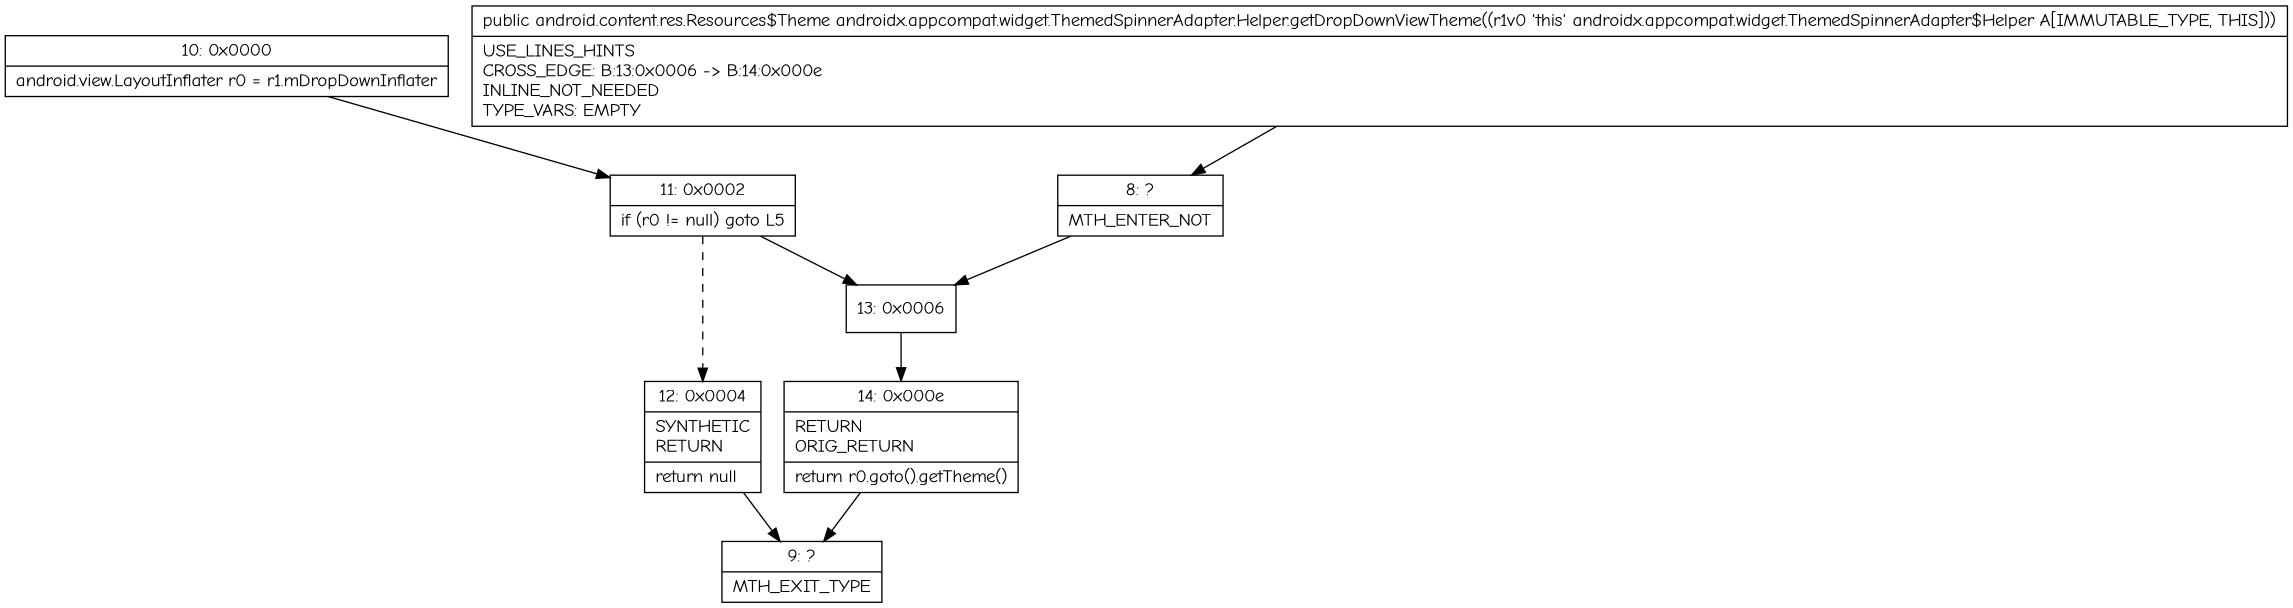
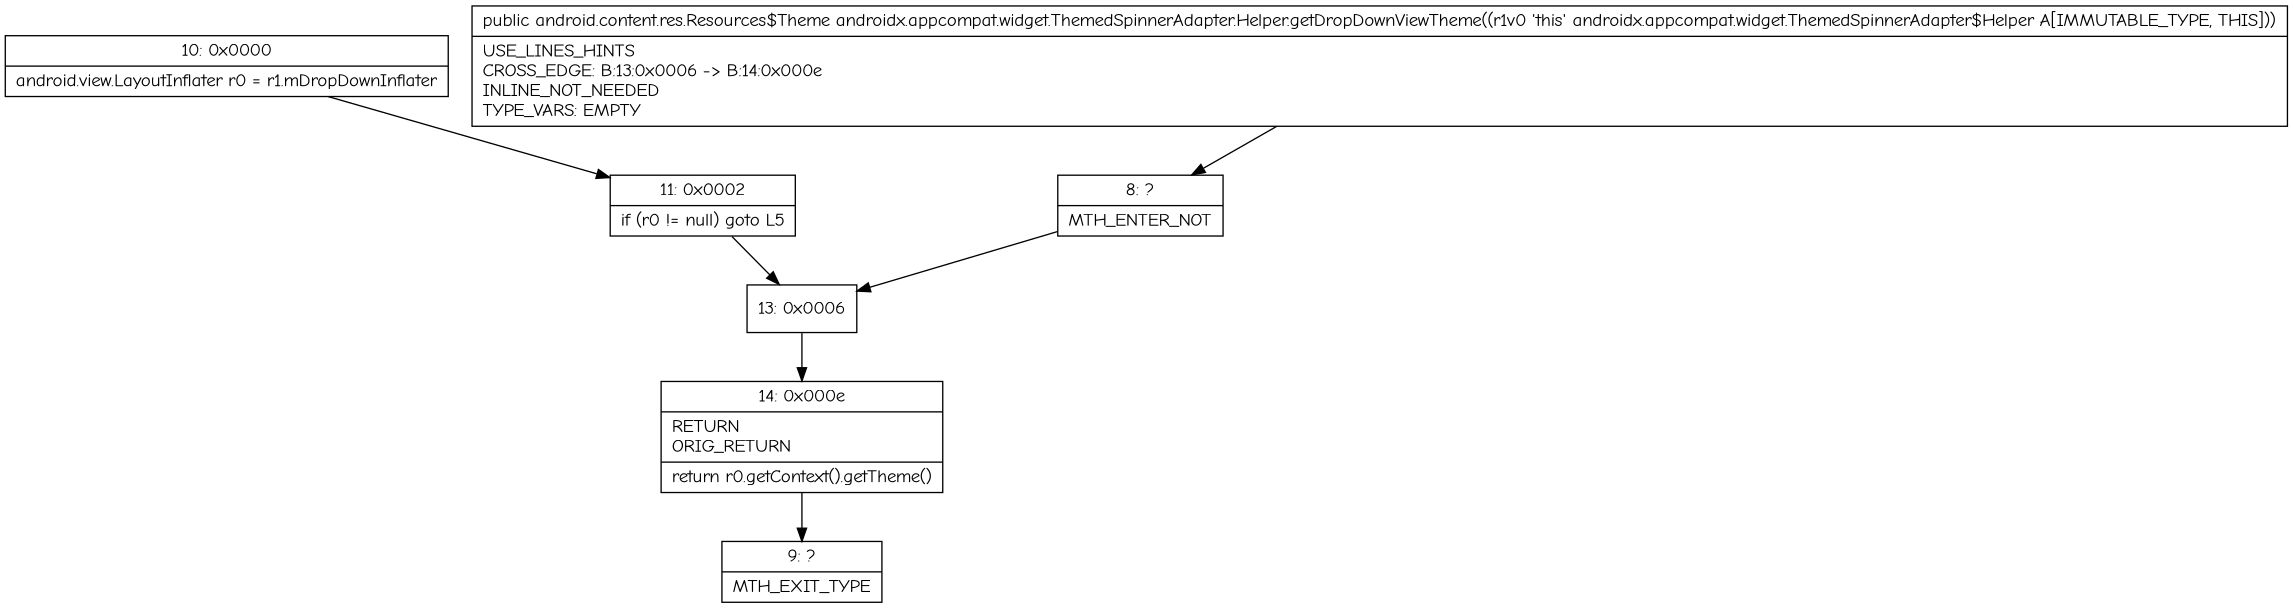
  digraph {
    fontname="Comic Neue"
    node [fontname="Comic Neue" shape=record]
    edge [fontname="Comic Neue"]
    n1 [label="{8\:\ ?|MTH_ENTER_NOT\l}"]
    n2 [label="{13\:\ 0x0006}"]
    n3 [label="{10\:\ 0x0000|android.view.LayoutInflater r0 = r1.mDropDownInflater\l}"]
    n4 [label="{11\:\ 0x0002|if (r0 != null) goto L5\l}"]
-   n5 [label="{12\:\ 0x0004|SYNTHETIC\lRETURN\l|return null\l}"]
    n6 [label="{9\:\ ?|MTH_EXIT_TYPE\l}"]
-   n7 [label="{14\:\ 0x000e|RETURN\lORIG_RETURN\l|return r0.goto().getTheme()\l}"]
+   n7 [label="{14\:\ 0x000e|RETURN\lORIG_RETURN\l|return r0.getContext().getTheme()\l}"]
    n8 [label="{public android.content.res.Resources$Theme androidx.appcompat.widget.ThemedSpinnerAdapter.Helper.getDropDownViewTheme((r1v0 'this' androidx.appcompat.widget.ThemedSpinnerAdapter$Helper A[IMMUTABLE_TYPE, THIS]))  | USE_LINES_HINTS\lCROSS_EDGE: B:13:0x0006 \-\> B:14:0x000e\lINLINE_NOT_NEEDED\lTYPE_VARS: EMPTY\l}"]
    n1 -> n2
    n2 -> n7
    n3 -> n4
    n4 -> n2
-   n4 -> n5 [style=dashed]
-   n5 -> n6
    n7 -> n6
    n8 -> n1
  }
